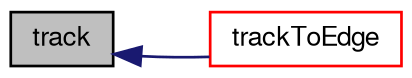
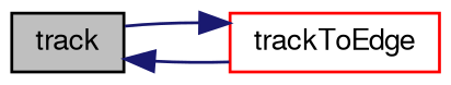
  digraph {
    rankdir=LR
    node [fontname=FreeSans fontsize=10 shape=record]
    edge [color=midnightblue dir=back fontname=FreeSans fontsize=10 labelfontname=FreeSans labelfontsize=10 style=solid]
    n1 [color=black fillcolor=grey75 fontcolor=black height=0.2 label=track style=filled width=0.4]
    n2 [color=red height=0.2 label=trackToEdge width=0.4]
    n1 -> n2
+   n2 -> n1
  }
